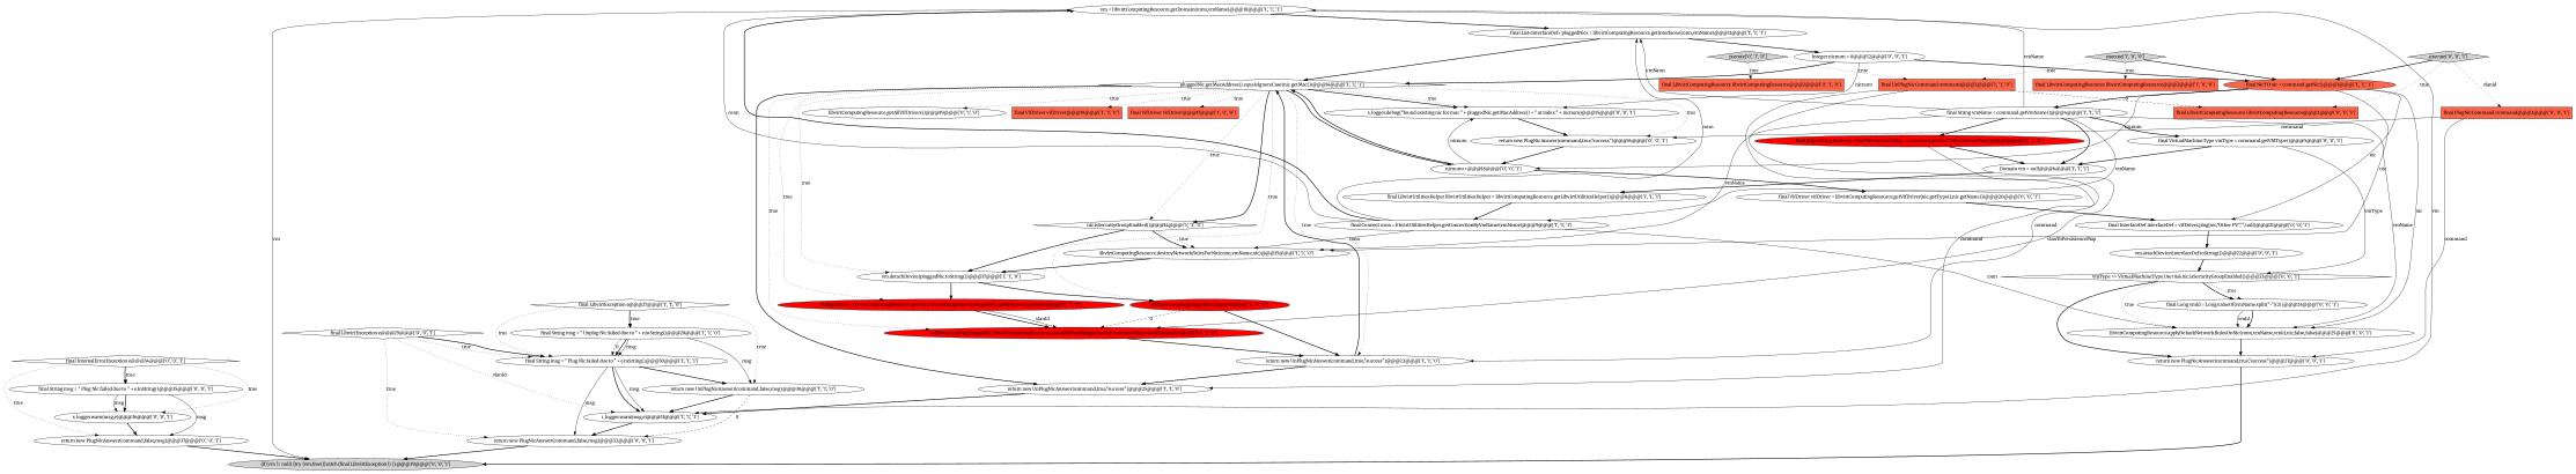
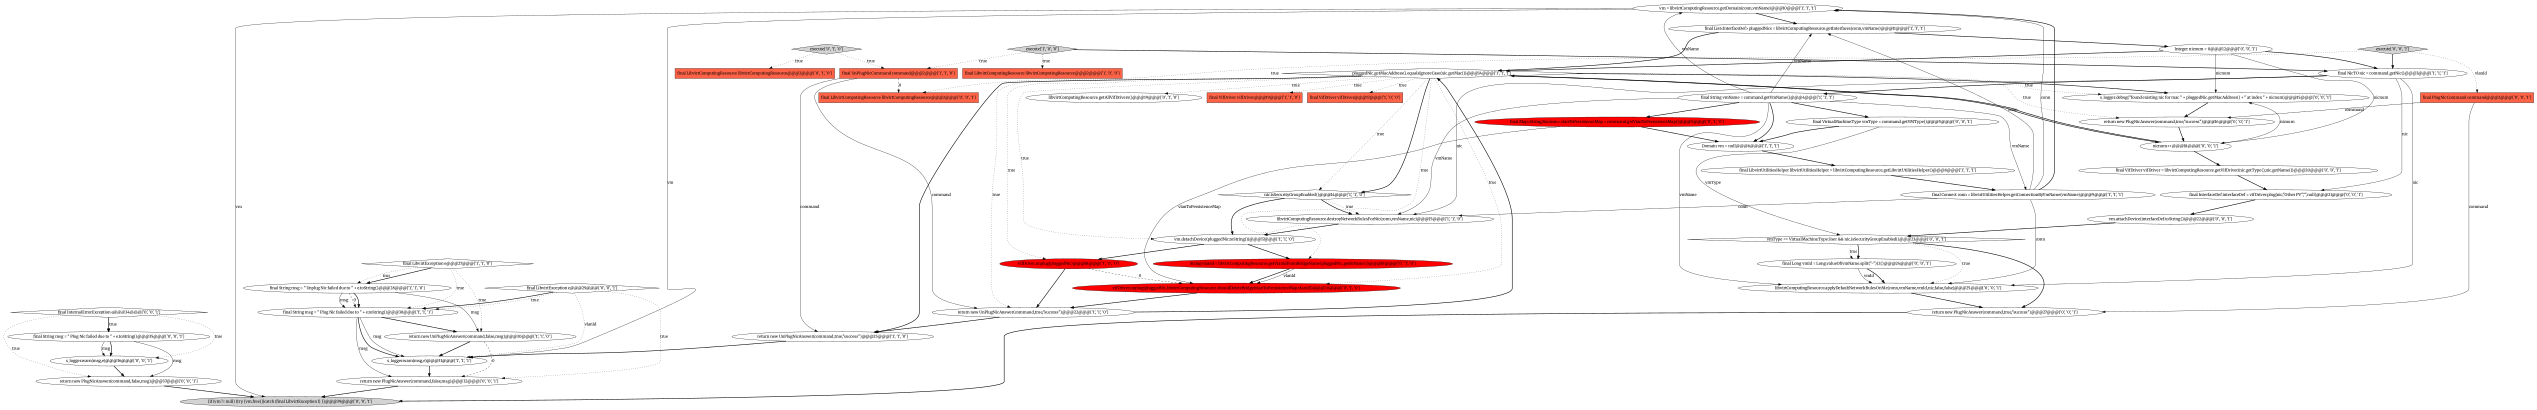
  digraph {
    fontname=Merriweather
    node [fillcolor=white fontname=Merriweather shape=ellipse style=filled]
    edge [fontname=Merriweather style=bold]
    n1 [label="libvirtComputingResource.applyDefaultNetworkRulesOnNic(conn,vmName,vmId,nic,false,false)@@@25@@@['0', '0', '1']"]
    n2 [label="return new PlugNicAnswer(command,true,\"success\")@@@27@@@['0', '0', '1']"]
    n3 [fillcolor=lightgray label="{if (vm != null) {try {vm.free()}catch (final LibvirtException l) }}@@@39@@@['0', '0', '1']"]
    n4 [label="vm.detachDevice(pluggedNic.toString())@@@17@@@['1', '1', '0']"]
    n5 [fillcolor=red label="vifDriver.unplug(pluggedNic)@@@18@@@['1', '0', '0']"]
    n6 [fillcolor=red label="String vlanId = libvirtComputingResource.getVlanIdFromBridgeName(pluggedNic.getBrName())@@@18@@@['0', '1', '0']"]
    n7 [label="return new UnPlugNicAnswer(command,true,\"success\")@@@22@@@['1', '1', '0']"]
    n8 [fillcolor=red label="vifDriver.unplug(pluggedNic,libvirtComputingResource.shouldDeleteBridge(vlanToPersistenceMap,vlanId))@@@20@@@['0', '1', '0']"]
    n9 [label="libvirtComputingResource.getAllVifDrivers()@@@19@@@['0', '1', '0']"]
    n10 [label="pluggedNic.getMacAddress().equalsIgnoreCase(nic.getMac())@@@14@@@['1', '1', '1']" shape=diamond]
    n11 [fillcolor=tomato label="final VifDriver vifDriver@@@19@@@['1', '1', '0']" shape=box]
    n12 [fillcolor=tomato label="final VifDriver vifDriver@@@17@@@['1', '0', '0']" shape=box]
    n13 [label="return new UnPlugNicAnswer(command,true,\"success\")@@@25@@@['1', '1', '0']"]
    n14 [label="s_logger.debug(\"found existing nic for mac \" + pluggedNic.getMacAddress() + \" at index \" + nicnum)@@@15@@@['0', '0', '1']"]
    n15 [label="return new PlugNicAnswer(command,true,\"success\")@@@16@@@['0', '0', '1']"]
    n16 [label="nic.isSecurityGroupEnabled()@@@14@@@['1', '1', '0']" shape=diamond]
    n17 [label="nicnum++@@@18@@@['0', '0', '1']"]
    n18 [label="s_logger.warn(msg,e)@@@31@@@['1', '1', '1']"]
    n19 [label="libvirtComputingResource.destroyNetworkRulesForNic(conn,vmName,nic)@@@15@@@['1', '1', '0']"]
    n20 [label="final VifDriver vifDriver = libvirtComputingResource.getVifDriver(nic.getType(),nic.getName())@@@20@@@['0', '0', '1']"]
    n21 [label="Domain vm = null@@@6@@@['1', '1', '1']"]
    n22 [label="final LibvirtUtilitiesHelper libvirtUtilitiesHelper = libvirtComputingResource.getLibvirtUtilitiesHelper()@@@8@@@['1', '1', '1']"]
    n23 [label="final Connect conn = libvirtUtilitiesHelper.getConnectionByVmName(vmName)@@@9@@@['1', '1', '1']"]
    n24 [label="s_logger.warn(msg,e)@@@36@@@['0', '0', '1']"]
    n25 [label="return new PlugNicAnswer(command,false,msg)@@@37@@@['0', '0', '1']"]
-   n26 [fillcolor=tomato label="final NicTO nic = command.getNic()@@@3@@@['1', '1', '1']"]
+   n26 [label="final NicTO nic = command.getNic()@@@3@@@['1', '1', '1']"]
    n27 [label="final InterfaceDef interfaceDef = vifDriver.plug(nic,\"Other PV\",\"\",null)@@@21@@@['0', '0', '1']"]
    n28 [label="final String vmName = command.getVmName()@@@4@@@['1', '1', '1']"]
    n29 [label="vm.attachDevice(interfaceDef.toString())@@@22@@@['0', '0', '1']"]
    n30 [fillcolor=red label="final Map<String,Boolean> vlanToPersistenceMap = command.getVlanToPersistenceMap()@@@5@@@['0', '1', '0']"]
    n31 [label="final List<InterfaceDef> pluggedNics = libvirtComputingResource.getInterfaces(conn,vmName)@@@11@@@['1', '1', '1']"]
    n32 [label="vm = libvirtComputingResource.getDomain(conn,vmName)@@@10@@@['1', '1', '1']"]
    n33 [label="final VirtualMachine.Type vmType = command.getVMType()@@@5@@@['0', '0', '1']"]
    n34 [label="final String msg = \" Plug Nic failed due to \" + e.toString()@@@30@@@['1', '1', '1']"]
    n35 [label="return new UnPlugNicAnswer(command,false,msg)@@@30@@@['1', '1', '0']"]
    n36 [label="return new PlugNicAnswer(command,false,msg)@@@32@@@['0', '0', '1']"]
    n37 [label="vmType == VirtualMachine.Type.User && nic.isSecurityGroupEnabled()@@@23@@@['0', '0', '1']" shape=diamond]
    n38 [fillcolor=lightgray label="execute['0', '1', '0']" shape=diamond]
    n39 [fillcolor=tomato label="final LibvirtComputingResource libvirtComputingResource@@@2@@@['0', '1', '0']" shape=box]
    n40 [fillcolor=tomato label="final UnPlugNicCommand command@@@2@@@['1', '1', '0']" shape=box]
    n41 [fillcolor=tomato label="final LibvirtComputingResource libvirtComputingResource@@@2@@@['0', '0', '1']" shape=box]
    n42 [fillcolor=tomato label="final LibvirtComputingResource libvirtComputingResource@@@2@@@['1', '0', '0']" shape=box]
    n43 [label="final InternalErrorException e@@@34@@@['0', '0', '1']" shape=diamond]
    n44 [label="final String msg = \" Plug Nic failed due to \" + e.toString()@@@35@@@['0', '0', '1']"]
    n45 [fillcolor=lightgray label="execute['0', '0', '1']" shape=diamond]
    n46 [fillcolor=tomato label="final PlugNicCommand command@@@2@@@['0', '0', '1']" shape=box]
    n47 [label="Integer nicnum = 0@@@12@@@['0', '0', '1']"]
    n48 [fillcolor=lightgray label="execute['1', '0', '0']" shape=diamond]
    n49 [label="final String msg = \" Unplug Nic failed due to \" + e.toString()@@@28@@@['1', '1', '0']"]
    n50 [label="final Long vmId = Long.valueOf(vmName.split(\"-\")(2()@@@24@@@['0', '0', '1']"]
    n51 [label="final LibvirtException e@@@27@@@['1', '1', '0']" shape=diamond]
    n52 [label="final LibvirtException e@@@29@@@['0', '0', '1']" shape=diamond]
    n1 -> n2
    n2 -> n3
    n4 -> n5
    n4 -> n6
    n5 -> n7
    n5 -> n8 [label=0 style=dashed]
    n6 -> n8
    n6 -> n8 [label=vlanId style=solid]
    n7 -> n10
    n7 -> n13
    n8 -> n7
    n10 -> n4 [label=true style=dotted]
    n10 -> n5 [label=true style=dotted]
    n10 -> n6 [label=true style=dotted]
    n10 -> n7 [label=true style=dotted]
    n10 -> n8 [label=true style=dotted]
    n10 -> n9 [label=true style=dotted]
    n10 -> n11 [label=true style=dotted]
    n10 -> n12 [label=true style=dotted]
    n10 -> n13
    n10 -> n14
    n10 -> n14 [label=true style=dotted]
    n10 -> n15 [label=true style=dotted]
    n10 -> n16
    n10 -> n16 [label=true style=dotted]
    n10 -> n17
    n13 -> n18
    n14 -> n15
    n15 -> n17
    n16 -> n4
    n16 -> n19 [label=true style=dotted]
    n16 -> n19
    n17 -> n10
    n17 -> n14 [label=nicnum style=solid]
    n17 -> n20
    n18 -> n36
    n19 -> n4
    n20 -> n27
    n21 -> n22
    n22 -> n23
    n23 -> n1 [label=conn style=solid]
    n23 -> n19 [label=conn style=solid]
    n23 -> n31 [label=conn style=solid]
    n23 -> n32 [label=conn style=solid]
    n23 -> n32
    n24 -> n25
    n25 -> n3
    n26 -> n1 [label=nic style=solid]
    n26 -> n19 [label=nic style=solid]
    n26 -> n27 [label=nic style=solid]
    n26 -> n28
    n27 -> n29
    n28 -> n1 [label=vmName style=solid]
    n28 -> n19 [label=vmName style=solid]
    n28 -> n21
    n28 -> n23 [label=vmName style=solid]
    n28 -> n30
    n28 -> n31 [label=vmName style=solid]
    n28 -> n32 [label=vmName style=solid]
    n28 -> n33
    n29 -> n37
    n30 -> n8 [label=vlanToPersistenceMap style=solid]
    n30 -> n21
    n31 -> n10
    n31 -> n47
    n32 -> n3 [label=vm style=solid]
    n32 -> n18 [label=vm style=solid]
    n32 -> n31
    n33 -> n21
    n33 -> n37 [label=vmType style=solid]
    n34 -> n18 [label=msg style=solid]
    n34 -> n18
    n34 -> n35
    n34 -> n36 [label=msg style=solid]
    n35 -> n18
    n35 -> n36 [label=0 style=dashed]
    n36 -> n3
    n37 -> n1 [label=true style=dotted]
    n37 -> n2
    n37 -> n50
    n37 -> n50 [label=true style=dotted]
    n38 -> n39 [label=true style=dotted]
    n38 -> n40 [label=true style=dotted]
    n40 -> n7 [label=command style=solid]
    n40 -> n13 [label=command style=solid]
    n40 -> n41 [label=0 style=dashed]
    n43 -> n24 [label=true style=dotted]
    n43 -> n25 [label=true style=dotted]
    n43 -> n44 [label=true style=dotted]
    n43 -> n44
    n44 -> n24
    n44 -> n24 [label=msg style=solid]
    n44 -> n25 [label=msg style=solid]
    n45 -> n26
    n45 -> n41 [label=true style=dotted]
    n45 -> n46 [label=vlanId style=dotted]
    n46 -> n2 [label=command style=solid]
    n46 -> n15 [label=command style=solid]
    n47 -> n10
    n47 -> n14 [label=nicnum style=solid]
-   n26 -> n17 [label=nicnum style=solid]
+   n47 -> n17 [label=nicnum style=solid]
    n47 -> n26
    n48 -> n26
    n48 -> n40 [label=true style=dotted]
    n48 -> n42 [label=true style=dotted]
    n49 -> n34
    n49 -> n34 [label=msg style=solid]
    n49 -> n34 [label=0 style=dashed]
    n49 -> n35 [label=msg style=solid]
    n50 -> n1
    n50 -> n1 [label=vmId style=solid]
    n51 -> n34 [label=true style=dotted]
    n51 -> n35 [label=true style=dotted]
    n51 -> n49
    n51 -> n49 [label=true style=dotted]
    n52 -> n18 [label=vlanId style=dotted]
    n52 -> n34
    n52 -> n34 [label=true style=dotted]
    n52 -> n36 [label=true style=dotted]
  }
